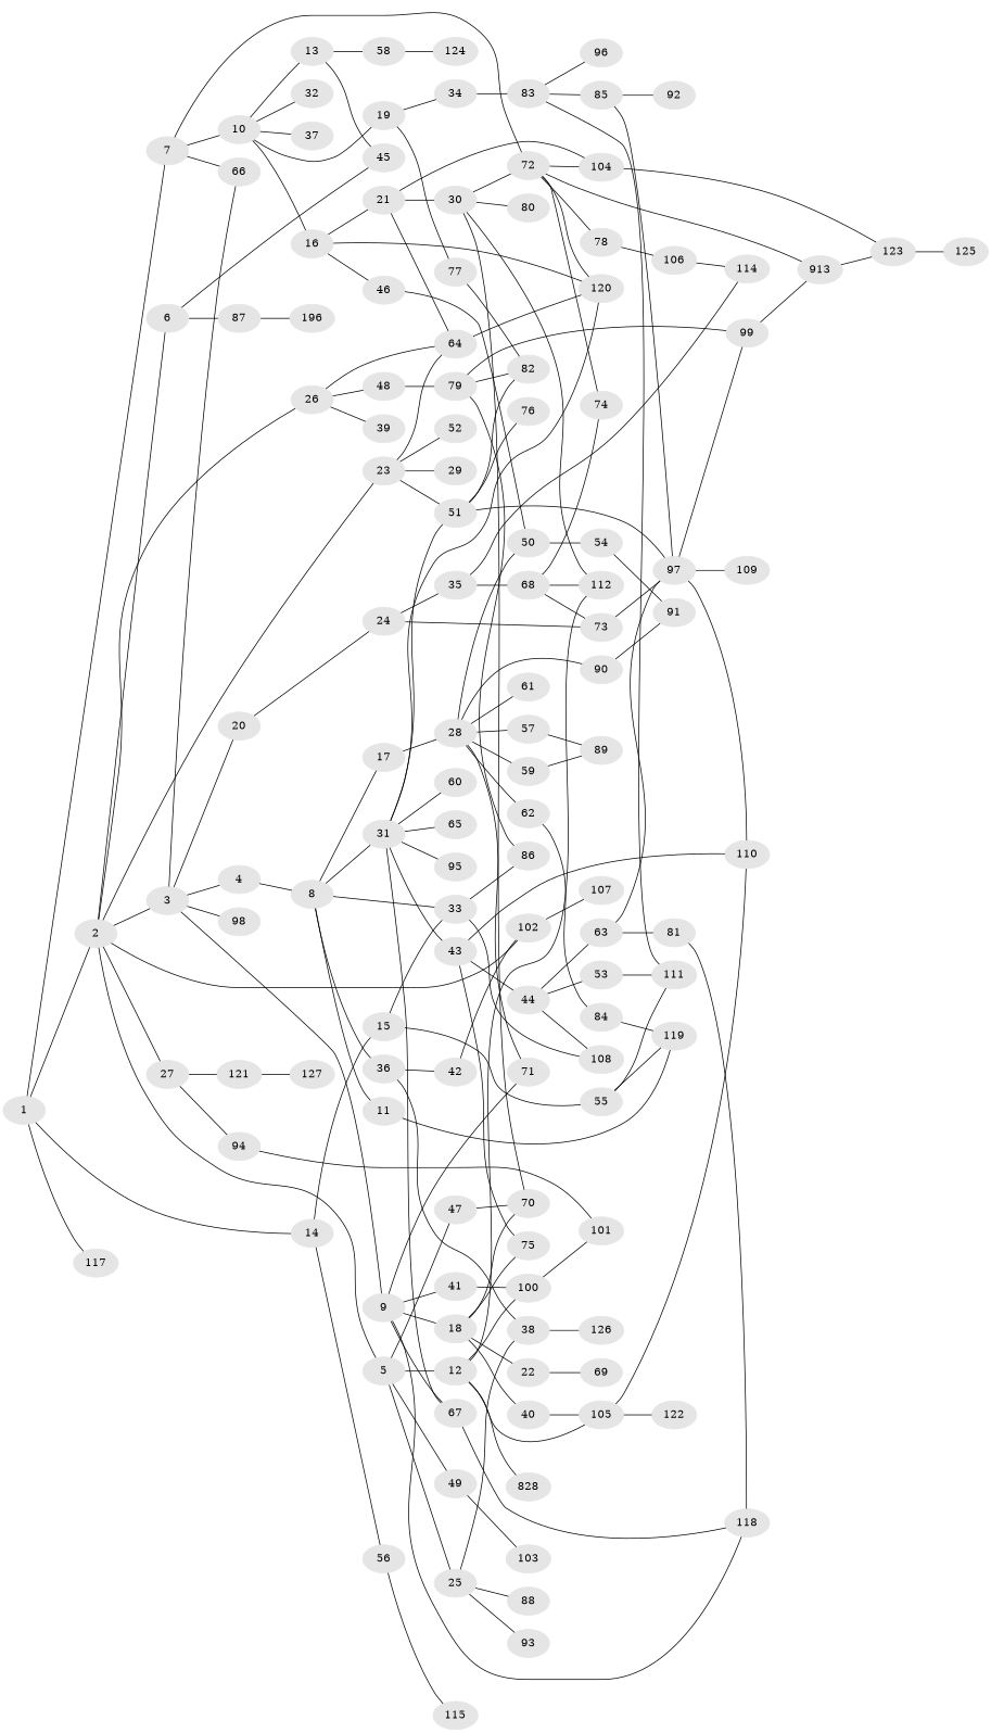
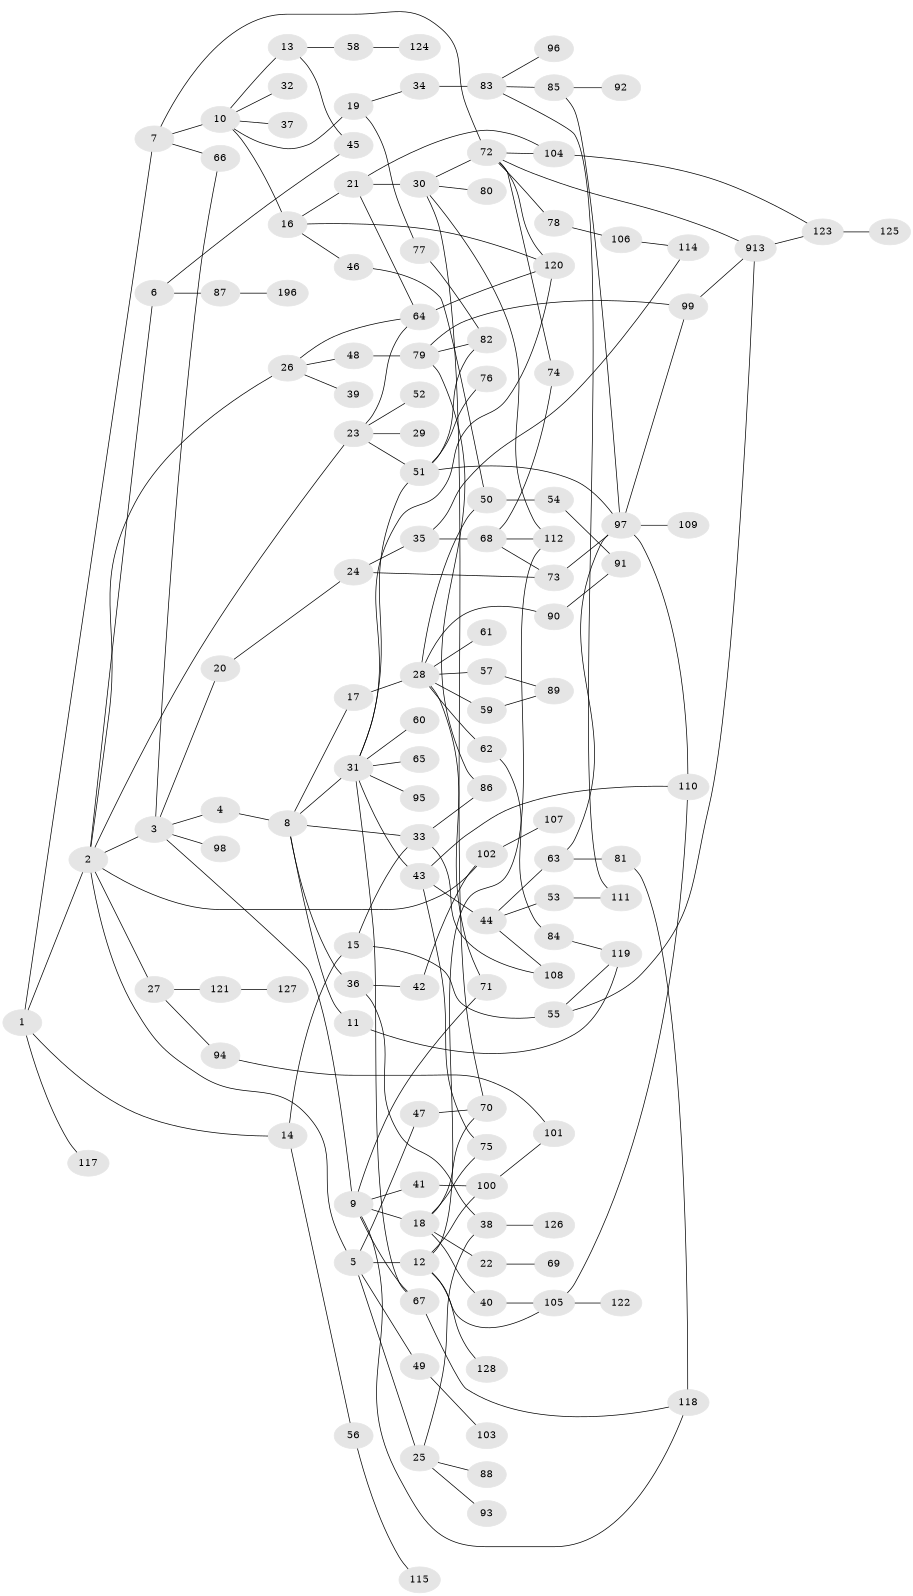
  graph {
    rankdir=LR
    node [color=gray90 style=filled]
    1
    2
    7
    14
    117
    3
    5
    6
    23
    26
    27
    102
    66
    10
    72
    15
    56
    4
    9
    20
    98
    12
    25
    47
    49
    45
    87
    64
    29
    51
    52
    39
    48
    94
    121
    107
    8
    18
    41
    67
    71
    118
    24
    11
    17
    31
    33
    36
    100
    105
    112
-   128 [label=828]
+   128
    38
    88
    93
    70
    103
    n58 [label=196]
    13
    16
    19
    32
    37
    120
    104
    n66 [label=913]
    74
    78
    119
    28
    43
    60
    65
    95
    86
    108
    42
    22
    40
    75
    58
    21
    46
    34
    77
    101
    110
    122
    124
    55
    115
    30
    50
    57
    59
    61
    62
    90
    69
    83
    82
    35
    73
    80
    123
    76
    97
    68
    114
    126
    79
    127
    54
    89
    84
    91
    44
    111
    85
    96
    53
    63
    81
    99
    109
    106
    92
    125
    1 -- 2
    1 -- 7
    1 -- 14
    1 -- 117
    2 -- 3
    2 -- 5
    2 -- 6
    2 -- 23
    2 -- 26
    2 -- 27
    2 -- 102
    7 -- 66
    7 -- 10
    7 -- 72
    14 -- 15
    14 -- 56
    3 -- 66
    3 -- 4
    3 -- 9
    3 -- 20
    3 -- 98
    5 -- 12
    5 -- 25
    5 -- 47
    5 -- 49
    6 -- 45
    6 -- 87
    23 -- 64
    23 -- 29
    23 -- 51
    23 -- 52
    26 -- 64
    26 -- 39
    26 -- 48
    27 -- 94
    27 -- 121
    102 -- 107
    10 -- 13
    10 -- 16
    10 -- 19
    10 -- 32
    10 -- 37
    72 -- 120
    72 -- 104
    72 -- n66
    72 -- 74
    72 -- 78
    15 -- 33
    15 -- 55
    56 -- 115
    4 -- 8
    9 -- 18
    9 -- 41
    9 -- 67
    9 -- 71
    9 -- 118
    20 -- 24
    12 -- 100
    12 -- 105
    12 -- 112
    12 -- 128
    25 -- 38
    25 -- 88
    25 -- 93
    47 -- 70
    49 -- 103
    87 -- n58
    64 -- 120
    51 -- 82
    51 -- 76
    51 -- 97
    48 -- 79
    94 -- 101
    121 -- 127
    8 -- 11
    8 -- 17
    8 -- 31
    8 -- 33
    8 -- 36
    18 -- 70
    18 -- 22
    18 -- 40
    18 -- 75
    41 -- 100
    67 -- 118
    24 -- 35
    24 -- 73
    11 -- 119
    17 -- 28
    31 -- 51
    31 -- 67
    31 -- 120
    31 -- 43
    31 -- 60
    31 -- 65
    31 -- 95
    33 -- 86
    33 -- 108
    36 -- 38
    36 -- 42
    100 -- 101
    105 -- 110
    105 -- 122
    38 -- 126
    13 -- 45
    13 -- 58
    16 -- 120
    16 -- 21
    16 -- 46
    19 -- 34
    19 -- 77
    104 -- 123
    n66 -- 123
    78 -- 106
    28 -- 71
    28 -- 50
    28 -- 57
    28 -- 59
    28 -- 61
    28 -- 62
    28 -- 90
    43 -- 75
    43 -- 110
    43 -- 44
    42 -- 102
    22 -- 69
    40 -- 105
    58 -- 124
    21 -- 64
    21 -- 104
    21 -- 30
    46 -- 50
    34 -- 83
    77 -- 82
-   55 -- 111
+   55 -- n66
    55 -- 119
    30 -- 72
    30 -- 112
    30 -- 70
    30 -- 80
    50 -- 54
    57 -- 89
    59 -- 89
    62 -- 84
    90 -- 91
    83 -- 111
    83 -- 85
    83 -- 96
    35 -- 68
    35 -- 114
    73 -- 97
    123 -- 125
    97 -- 110
    97 -- 99
    97 -- 109
    68 -- 112
    68 -- 74
    68 -- 73
    79 -- 86
    79 -- 82
    79 -- 99
    54 -- 91
    84 -- 119
    44 -- 108
    44 -- 53
    44 -- 63
    85 -- 97
    85 -- 92
    53 -- 111
    63 -- 97
    63 -- 81
    81 -- 118
    99 -- n66
    106 -- 114
  }
